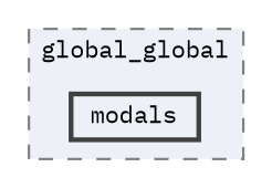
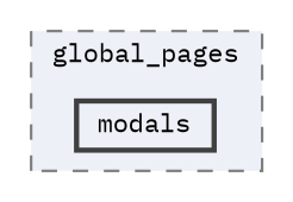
  digraph {
    compound=true
    fontname="IBM Plex Mono"
    n1 [color=grey25 fillcolor="#edf0f7" fontname="IBM Plex Mono" fontsize=10 height=0.2 label=modals shape=box style="filled,bold" width=0.4]
    subgraph cluster_1 {
      bgcolor="#edf0f7"
      fontsize=10
-     label=global_global
+     label=global_pages
      pencolor=grey50
      style="filled,dashed"
      n1
    }
  }
